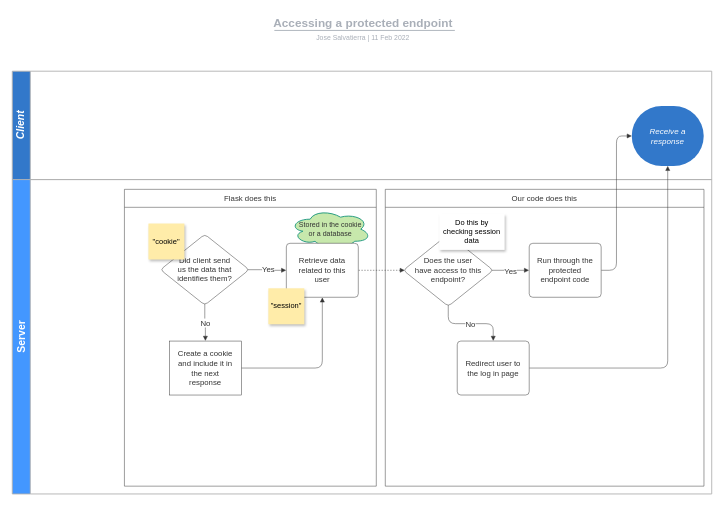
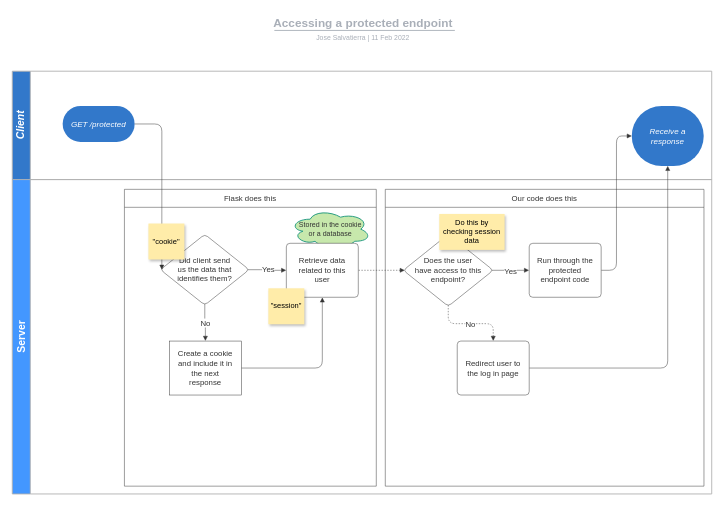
  <mxCell id="0" />
  <mxCell id="1" parent="0" />
  <mxCell id="2" value="" style="fillColor=none;strokeColor=none;pointerEvents=0;fontStyle=0;html=1;whiteSpace=wrap;container=1;collapsible=0;childLayout=stackLayout;resizeParent=1;dropTarget=0;horizontalStack=0;fontSize=13;spacing=0;strokeOpacity=100;fillOpacity=100;rounded=1;absoluteArcSize=1;arcSize=12;horizontal=0;strokeWidth=1.5;" vertex="1" parent="1"><mxGeometry y="118" width="1166.372" height="705.0" isRotated="1" as="geometry" x="20" /></mxCell>
  <mxCell id="3" value="Client" style="swimlane;html=1;whiteSpace=wrap;container=1;connectable=0;collapsible=0;startSize=30;dropTarget=0;rounded=0;horizontal=0;spacing=0;strokeColor=#b2b2b2;strokeOpacity=100;fillOpacity=100;strokeWidth=1.5;fontSize=17.4;fontColor=#ffffff;fontStyle=3;fillColor=#3278ca;" vertex="1" parent="2"><mxGeometry width="1166.372" height="180.744" as="geometry" /></mxCell>
  <mxCell id="4" value="Server" style="swimlane;html=1;whiteSpace=wrap;container=1;connectable=0;collapsible=0;startSize=30;dropTarget=0;rounded=0;horizontal=0;spacing=0;strokeColor=#b2b2b2;strokeOpacity=100;fillOpacity=100;strokeWidth=1.5;fontSize=17.4;fontColor=#ffffff;fontStyle=1;fillColor=#4397ff;" vertex="1" parent="2"><mxGeometry y="180.744" width="1166.372" height="524.256" as="geometry" /></mxCell>
  <mxCell id="5" value="" style="fillColor=none;strokeColor=none;pointerEvents=0;fontStyle=0;html=1;whiteSpace=wrap;container=1;collapsible=0;childLayout=stackLayout;resizeParent=1;dropTarget=0;fontSize=13;spacing=0;strokeOpacity=100;fillOpacity=100;rounded=1;absoluteArcSize=1;arcSize=12;strokeWidth=0.8;" vertex="1" parent="1"><mxGeometry x="207" y="315" width="420" height="495" as="geometry" /></mxCell>
  <mxCell id="6" value="Flask does this" style="swimlane;html=1;whiteSpace=wrap;connectable=0;fontStyle=0;startSize=30;dropTarget=0;rounded=0;spacing=0;strokeColor=#333333;strokeOpacity=100;fillOpacity=100;fillColor=#ffffff;strokeWidth=0.8;container=1;pointerEvents=0;collapsible=0;recursiveResize=0;fontSize=13;fontColor=#333333;align=center;" vertex="1" parent="5"><mxGeometry width="420" height="495" as="geometry" /></mxCell>
  <mxCell id="7" value="" style="fillColor=none;strokeColor=none;pointerEvents=0;fontStyle=0;html=1;whiteSpace=wrap;container=1;collapsible=0;childLayout=stackLayout;resizeParent=1;dropTarget=0;fontSize=13;spacing=0;strokeOpacity=100;fillOpacity=100;rounded=1;absoluteArcSize=1;arcSize=12;strokeWidth=0.8;" vertex="1" parent="1"><mxGeometry x="642" y="315" width="531.424" height="495" as="geometry" /></mxCell>
  <mxCell id="8" value="Our code does this" style="swimlane;html=1;whiteSpace=wrap;connectable=0;fontStyle=0;startSize=30;dropTarget=0;rounded=0;spacing=0;strokeColor=#333333;strokeOpacity=100;fillOpacity=100;fillColor=#ffffff;strokeWidth=0.8;container=1;pointerEvents=0;collapsible=0;recursiveResize=0;fontSize=13;fontColor=#333333;align=center;" vertex="1" parent="7"><mxGeometry width="531.424" height="495" as="geometry" /></mxCell>
+ <mxCell id="9" value="GET /protected" style="html=1;overflow=block;blockSpacing=1;whiteSpace=wrap;rounded=1;arcSize=50;fontSize=13.5;fontColor=#ffffff;fontStyle=2;align=center;spacingLeft=9.7;spacingRight=9.7;spacingTop=2.8;spacing=3.8;strokeOpacity=0;fillOpacity=100;fillColor=#3278ca;strokeWidth=1.5;" vertex="1" parent="1"><mxGeometry x="104" y="176" width="120" height="60" as="geometry" /></mxCell>
  <mxCell id="10" value="" style="group;dropTarget=0;pointerEvents=0;" vertex="1" parent="1"><mxGeometry x="285" width="640" height="45" as="geometry" y="20" /></mxCell>
  <mxCell id="11" value="Accessing a protected endpoint" style="html=1;overflow=block;blockSpacing=1;whiteSpace=wrap;fontSize=19.7;fontColor=#a9afb8;fontStyle=1;align=center;spacingLeft=7;spacingRight=7;spacingTop=2;spacing=3;strokeOpacity=0;fillOpacity=0;rounded=1;absoluteArcSize=1;arcSize=12;fillColor=#ffffff;strokeWidth=1.5;" vertex="1" parent="10"><mxGeometry width="640" height="31" as="geometry" /></mxCell>
  <mxCell id="12" value="Jose Salvatierra | 11 Feb 2022" style="html=1;overflow=block;blockSpacing=1;whiteSpace=wrap;fontSize=11.5;fontColor=#a9afb8;align=center;spacingLeft=7;spacingRight=7;spacingTop=2;spacing=3;strokeOpacity=0;fillOpacity=0;rounded=1;absoluteArcSize=1;arcSize=12;fillColor=#ffffff;strokeWidth=1.5;" vertex="1" parent="10"><mxGeometry y="31" width="640" height="14" as="geometry" /></mxCell>
  <mxCell id="13" value="" style="html=1;jettySize=18;whiteSpace=wrap;fontSize=13;fontFamily=Helvetica;strokeColor=#a9afb8;strokeOpacity=100;strokeWidth=1.5;rounded=0;startArrow=none;endArrow=none;" edge="1" parent="10"><mxGeometry width="100" height="100" relative="1" as="geometry"><Array as="points" /><mxPoint x="172" y="30" as="sourcePoint" /><mxPoint x="473" y="30" as="targetPoint" /></mxGeometry></mxCell>
  <mxCell id="14" value="Did client send&lt;br&gt;us the data that&lt;br&gt;identifies them?" style="html=1;overflow=block;blockSpacing=1;whiteSpace=wrap;rhombus;fontSize=13;fontColor=#333333;align=center;spacing=3.8;strokeColor=#333333;strokeOpacity=100;fillOpacity=100;rounded=1;absoluteArcSize=1;arcSize=12;fillColor=#ffffff;strokeWidth=0.8;perimeterSpacing=0;" vertex="1" parent="1"><mxGeometry x="267" y="390" width="148" height="118" as="geometry" /></mxCell>
  <mxCell id="15" value="" style="html=1;jettySize=18;whiteSpace=wrap;fontSize=13;fontColor=#333333;align=center;strokeColor=#333333;strokeOpacity=100;strokeWidth=0.8;rounded=1;arcSize=24;edgeStyle=orthogonalEdgeStyle;startArrow=none;endArrow=block;endFill=1;exitX=0.984;exitY=0.5;exitPerimeter=0;entryX=-0.003;entryY=0.5;entryPerimeter=0;" edge="1" parent="1" source="14" target="33"><mxGeometry width="100" height="100" relative="1" as="geometry"><Array as="points" /></mxGeometry></mxCell>
  <mxCell id="16" value="Yes" style="text;html=1;resizable=0;labelBackgroundColor=default;align=center;verticalAlign=middle;fontColor=#333333;fontSize=13;" vertex="1" parent="15"><mxGeometry relative="1" as="geometry" /></mxCell>
  <mxCell id="17" value="" style="html=1;jettySize=18;whiteSpace=wrap;fontSize=13;fontColor=#333333;align=center;strokeColor=#333333;strokeOpacity=100;strokeWidth=0.8;rounded=1;arcSize=24;edgeStyle=orthogonalEdgeStyle;startArrow=none;endArrow=block;endFill=1;exitX=0.5;exitY=0.984;exitPerimeter=0;entryX=0.5;entryY=-0.004;entryPerimeter=0;" edge="1" parent="1" source="14" target="30"><mxGeometry width="100" height="100" relative="1" as="geometry"><Array as="points" /></mxGeometry></mxCell>
  <mxCell id="18" value="No" style="text;html=1;resizable=0;labelBackgroundColor=default;align=center;verticalAlign=middle;fontColor=#333333;fontSize=13;" vertex="1" parent="17"><mxGeometry relative="1" as="geometry" /></mxCell>
  <mxCell id="19" value="" style="html=1;jettySize=18;whiteSpace=wrap;fontSize=13;strokeColor=#333333;strokeOpacity=100;strokeWidth=0.8;rounded=1;arcSize=24;edgeStyle=orthogonalEdgeStyle;startArrow=none;endArrow=block;endFill=1;exitX=1.003;exitY=0.5;exitPerimeter=0;entryX=0.016;entryY=0.5;entryPerimeter=0;dashed=1;" edge="1" parent="1" source="33" target="20"><mxGeometry width="100" height="100" relative="1" as="geometry"><Array as="points" /></mxGeometry></mxCell>
  <mxCell id="20" value="Does the user&lt;br&gt;have access to this endpoint?" style="html=1;overflow=block;blockSpacing=1;whiteSpace=wrap;rhombus;fontSize=13;fontColor=#333333;align=center;spacing=3.8;strokeColor=#333333;strokeOpacity=100;fillOpacity=100;rounded=1;absoluteArcSize=1;arcSize=12;fillColor=#ffffff;strokeWidth=0.8;" vertex="1" parent="1"><mxGeometry x="672" y="390" width="150" height="120" as="geometry" /></mxCell>
  <mxCell id="21" value="" style="html=1;jettySize=18;whiteSpace=wrap;fontSize=13;fontColor=#333333;align=center;strokeColor=#333333;strokeOpacity=100;strokeWidth=0.8;rounded=1;arcSize=24;edgeStyle=orthogonalEdgeStyle;startArrow=none;endArrow=block;endFill=1;exitX=0.984;exitY=0.5;exitPerimeter=0;entryX=-0.003;entryY=0.5;entryPerimeter=0;" edge="1" parent="1" source="20" target="25"><mxGeometry width="100" height="100" relative="1" as="geometry"><Array as="points" /></mxGeometry></mxCell>
  <mxCell id="22" value="Yes" style="text;html=1;resizable=0;labelBackgroundColor=default;align=center;verticalAlign=middle;fontColor=#333333;fontSize=13;" vertex="1" parent="21"><mxGeometry relative="1" as="geometry" /></mxCell>
- <mxCell id="23" value="" style="html=1;jettySize=18;whiteSpace=wrap;fontSize=13;fontColor=#333333;align=center;strokeColor=#333333;strokeOpacity=100;strokeWidth=0.8;rounded=1;arcSize=24;edgeStyle=orthogonalEdgeStyle;startArrow=none;endArrow=block;endFill=1;exitX=0.5;exitY=0.984;exitPerimeter=0;entryX=0.5;entryY=-0.004;entryPerimeter=0;" edge="1" parent="1" source="20" target="29"><mxGeometry width="100" height="100" relative="1" as="geometry"><Array as="points" /></mxGeometry></mxCell>
+ <mxCell id="23" value="" style="html=1;jettySize=18;whiteSpace=wrap;fontSize=13;fontColor=#333333;align=center;strokeColor=#333333;strokeOpacity=100;strokeWidth=0.8;rounded=1;arcSize=24;edgeStyle=orthogonalEdgeStyle;startArrow=none;endArrow=block;endFill=1;exitX=0.5;exitY=0.984;exitPerimeter=0;entryX=0.5;entryY=-0.004;entryPerimeter=0;dashed=1;" edge="1" parent="1" source="20" target="29"><mxGeometry width="100" height="100" relative="1" as="geometry"><Array as="points" /></mxGeometry></mxCell>
  <mxCell id="24" value="No" style="text;html=1;resizable=0;labelBackgroundColor=default;align=center;verticalAlign=middle;fontColor=#333333;fontSize=13;" vertex="1" parent="23"><mxGeometry relative="1" as="geometry" /></mxCell>
  <mxCell id="25" value="Run through the protected endpoint code" style="html=1;overflow=block;blockSpacing=1;whiteSpace=wrap;fontSize=13;fontColor=#333333;align=center;spacing=9;strokeColor=#333333;strokeOpacity=100;fillOpacity=100;rounded=1;absoluteArcSize=1;arcSize=12;fillColor=#ffffff;strokeWidth=0.8;" vertex="1" parent="1"><mxGeometry x="882" y="405" width="120" height="90" as="geometry" /></mxCell>
  <mxCell id="26" value="Receive a response" style="html=1;overflow=block;blockSpacing=1;whiteSpace=wrap;rounded=1;arcSize=50;fontSize=13.5;fontColor=#ffffff;fontStyle=2;align=center;spacingLeft=9.7;spacingRight=9.7;spacingTop=2.8;spacing=3.8;strokeOpacity=0;fillOpacity=100;fillColor=#3278ca;strokeWidth=1.5;" vertex="1" parent="1"><mxGeometry x="1053" y="176" width="120" height="100" as="geometry" /></mxCell>
  <mxCell id="27" value="" style="html=1;jettySize=18;whiteSpace=wrap;fontSize=13;strokeColor=#333333;strokeOpacity=100;strokeWidth=0.8;rounded=1;arcSize=24;edgeStyle=orthogonalEdgeStyle;startArrow=none;endArrow=block;endFill=1;exitX=1.003;exitY=0.5;exitPerimeter=0;entryX=0;entryY=0.5;entryPerimeter=0;" edge="1" parent="1" source="25" target="26"><mxGeometry width="100" height="100" relative="1" as="geometry"><Array as="points" /></mxGeometry></mxCell>
+ <mxCell id="28" value="" style="html=1;jettySize=18;whiteSpace=wrap;fontSize=13;strokeColor=#333333;strokeOpacity=100;strokeWidth=0.8;rounded=1;arcSize=24;edgeStyle=orthogonalEdgeStyle;startArrow=none;endArrow=block;endFill=1;exitX=1;exitY=0.5;exitPerimeter=0;entryX=0.016;entryY=0.5;entryPerimeter=0;" edge="1" parent="1" source="9" target="14"><mxGeometry width="100" height="100" relative="1" as="geometry"><Array as="points" /></mxGeometry></mxCell>
  <mxCell id="29" value="Redirect user to the log in page" style="html=1;overflow=block;blockSpacing=1;whiteSpace=wrap;fontSize=13;fontColor=#333333;align=center;spacing=9;strokeColor=#333333;strokeOpacity=100;fillOpacity=100;rounded=1;absoluteArcSize=1;arcSize=12;fillColor=#ffffff;strokeWidth=0.8;" vertex="1" parent="1"><mxGeometry x="762" y="568" width="120" height="90" as="geometry" /></mxCell>
  <mxCell id="30" value="Create a cookie and include it in the next response" style="html=1;overflow=block;blockSpacing=1;whiteSpace=wrap;fontSize=13;fontColor=#333333;align=center;spacing=9;strokeColor=#333333;strokeOpacity=100;fillOpacity=100;absoluteArcSize=1;arcSize=12;fillColor=#ffffff;strokeWidth=0.8;rounded=0;" vertex="1" parent="1"><mxGeometry x="282" y="568" width="120" height="90" as="geometry" /></mxCell>
  <mxCell id="31" value="" style="html=1;jettySize=18;whiteSpace=wrap;fontSize=13;strokeColor=#333333;strokeOpacity=100;strokeWidth=0.8;rounded=1;arcSize=24;edgeStyle=orthogonalEdgeStyle;startArrow=none;endArrow=block;endFill=1;exitX=1.003;exitY=0.5;exitPerimeter=0;entryX=0.5;entryY=1.004;entryPerimeter=0;" edge="1" parent="1" source="30" target="33"><mxGeometry width="100" height="100" relative="1" as="geometry"><Array as="points" /></mxGeometry></mxCell>
  <mxCell id="32" value="Stored in the cookie&lt;br&gt;or a database" style="html=1;overflow=block;blockSpacing=1;whiteSpace=wrap;ellipse;shape=cloud;fontSize=11.8;fontColor=#333333;align=center;spacing=3.8;strokeColor=#19967d;strokeOpacity=100;fillOpacity=100;rounded=1;absoluteArcSize=1;arcSize=12;fillColor=#c7e8ac;strokeWidth=1.5;" vertex="1" parent="1"><mxGeometry x="483" y="348" width="135" height="67" as="geometry" /></mxCell>
  <mxCell id="33" value="Retrieve data related to this user" style="html=1;overflow=block;blockSpacing=1;whiteSpace=wrap;fontSize=13;fontColor=#333333;align=center;spacing=9;strokeColor=#333333;strokeOpacity=100;fillOpacity=100;rounded=1;absoluteArcSize=1;arcSize=12;fillColor=#ffffff;strokeWidth=0.8;" vertex="1" parent="1"><mxGeometry x="477" y="405" width="120" height="90" as="geometry" /></mxCell>
  <mxCell id="34" value="&quot;session&quot;" style="html=1;overflow=block;blockSpacing=1;whiteSpace=wrap;shadow=1;fontSize=12.5;spacing=3.8;strokeColor=none;fillColor=#FFECA9;strokeWidth=0;" vertex="1" parent="1"><mxGeometry x="447" y="480" width="60" height="60" as="geometry" /></mxCell>
- <mxCell id="35" value="Do this by checking session data" style="html=1;overflow=block;blockSpacing=1;whiteSpace=wrap;shadow=1;fontSize=12.5;spacing=3.8;strokeColor=none;fillColor=#ffffff;strokeWidth=0;" vertex="1" parent="1"><mxGeometry x="732" y="356" width="109" height="60" as="geometry" /></mxCell>
+ <mxCell id="35" value="Do this by checking session data" style="html=1;overflow=block;blockSpacing=1;whiteSpace=wrap;shadow=1;fontSize=12.5;spacing=3.8;strokeColor=none;fillColor=#FFECA9;strokeWidth=0;" vertex="1" parent="1"><mxGeometry x="732" y="356" width="109" height="60" as="geometry" /></mxCell>
  <mxCell id="36" value="&quot;cookie&quot;" style="html=1;overflow=block;blockSpacing=1;whiteSpace=wrap;shadow=1;fontSize=12.5;spacing=3.8;strokeColor=none;fillColor=#FFECA9;strokeWidth=0;" vertex="1" parent="1"><mxGeometry x="247" y="372" width="60" height="60" as="geometry" /></mxCell>
  <mxCell id="37" value="" style="html=1;jettySize=18;whiteSpace=wrap;fontSize=13;strokeColor=#333333;strokeOpacity=100;strokeWidth=0.8;rounded=1;arcSize=24;edgeStyle=orthogonalEdgeStyle;startArrow=none;endArrow=block;endFill=1;exitX=1.003;exitY=0.5;exitPerimeter=0;entryX=0.5;entryY=1;entryPerimeter=0;" edge="1" parent="1" source="29" target="26"><mxGeometry width="100" height="100" relative="1" as="geometry"><Array as="points" /></mxGeometry></mxCell>
